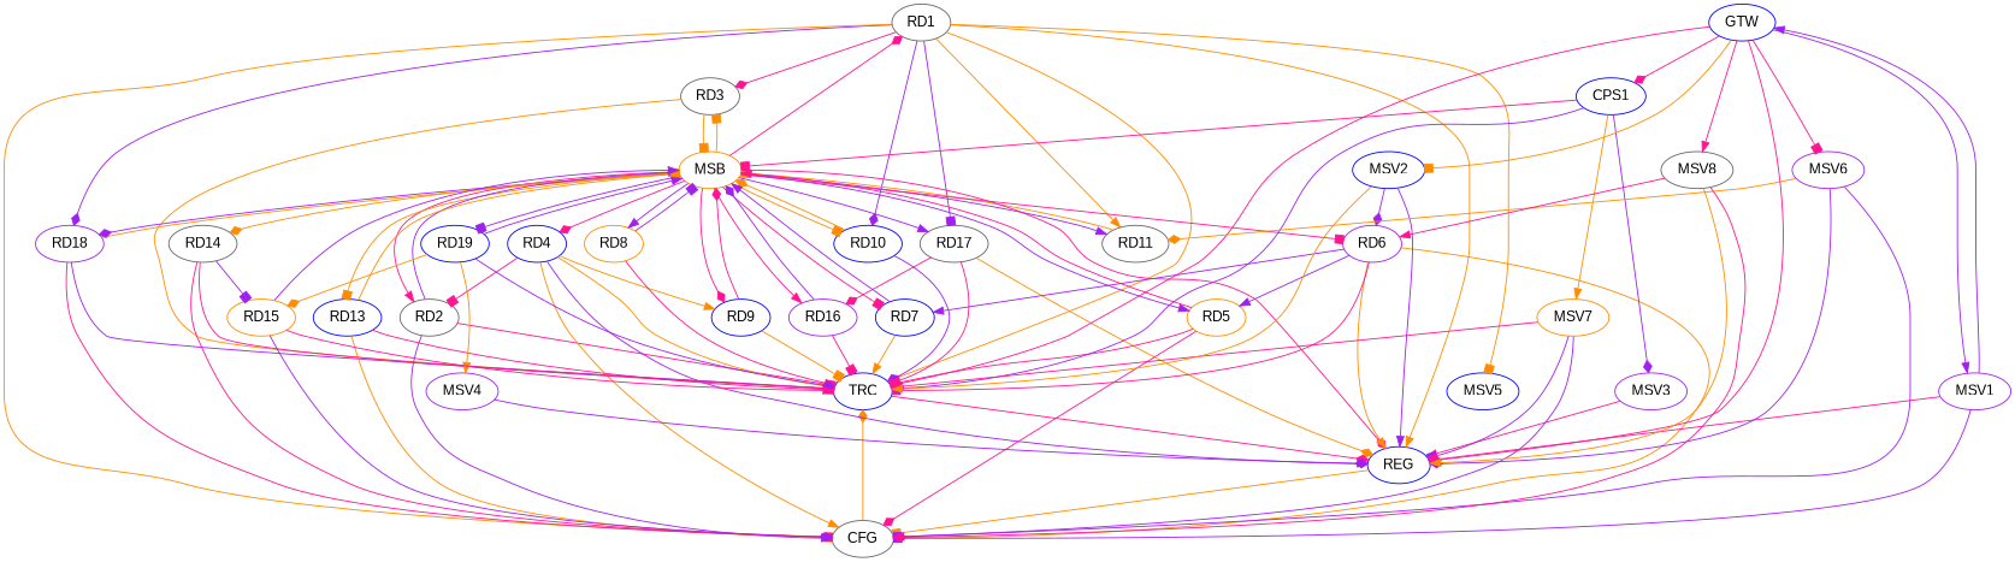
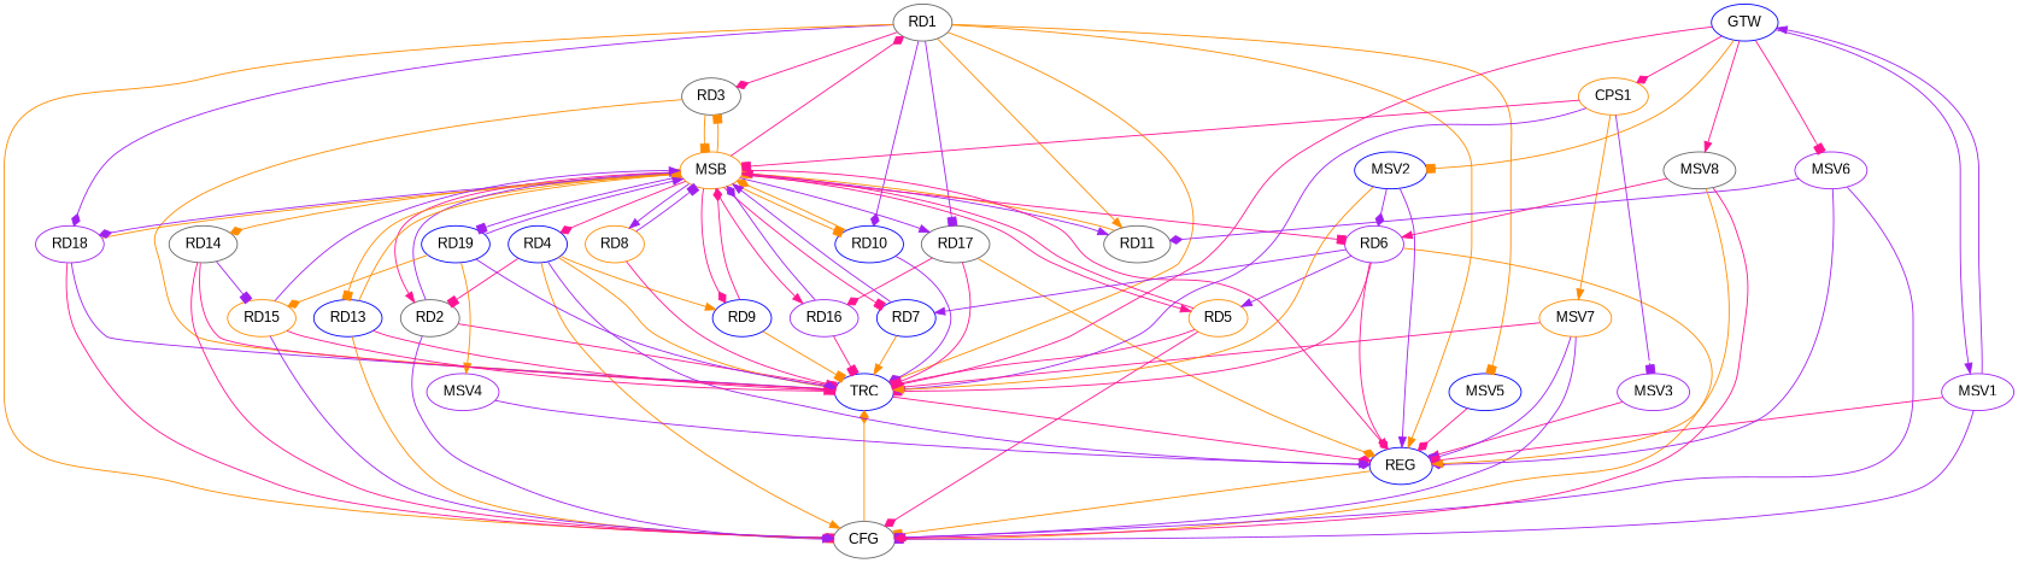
  strict digraph {
    fontname="Liberation Sans"
    node [color=blue fontname="Liberation Sans"]
    edge [arrowhead=normal color=deeppink fontname="Liberation Sans"]
    n1 [color=gray40 label=RD1]
    n2 [color=gray40 label=RD3]
    n3 [label=RD10]
    n4 [color=gray40 label=RD11]
    n5 [color=gray40 label=RD17]
    n6 [color=purple label=RD18]
    n7 [label=REG]
    n8 [color=gray40 label=CFG]
    n9 [label=TRC]
    n10 [label=MSV5]
    n11 [color=darkorange label=MSB]
    n12 [color=purple label=RD16]
    n13 [color=gray40 label=RD2]
    n14 [label=RD4]
    n15 [label=RD9]
    n16 [color=darkorange label=RD5]
    n17 [color=purple label=RD6]
    n18 [label=RD7]
    n19 [color=darkorange label=RD8]
    n20 [label=RD13]
    n21 [color=gray40 label=RD14]
    n22 [label=RD19]
    n23 [color=darkorange label=RD15]
    n24 [color=purple label=MSV4]
-   n25 [label=CPS1]
+   n25 [color=darkorange label=CPS1]
    n26 [color=purple label=MSV3]
    n27 [color=darkorange label=MSV7]
    n28 [label=GTW]
    n29 [color=purple label=MSV1]
    n30 [label=MSV2]
    n31 [color=purple label=MSV6]
    n32 [color=gray40 label=MSV8]
    n1 -> n2 [arrowhead=diamond]
    n1 -> n3 [arrowhead=diamond color=purple]
    n1 -> n4 [color=darkorange]
    n1 -> n5 [arrowhead=box color=purple]
    n1 -> n6 [arrowhead=diamond color=purple]
    n1 -> n7 [color=darkorange]
    n1 -> n8 [arrowhead=diamond color=darkorange]
    n1 -> n9 [arrowhead=diamond color=darkorange]
    n1 -> n10 [arrowhead=box color=darkorange]
    n2 -> n9 [color=darkorange]
    n2 -> n11 [arrowhead=box color=darkorange]
    n3 -> n9 [arrowhead=diamond color=purple]
    n3 -> n11 [arrowhead=diamond color=darkorange]
    n4 -> n11 [arrowhead=box color=darkorange]
    n5 -> n7 [arrowhead=diamond color=darkorange]
    n5 -> n9
    n5 -> n12 [arrowhead=diamond]
    n6 -> n8
    n6 -> n9 [arrowhead=box color=purple]
    n6 -> n11 [arrowhead=box color=darkorange]
    n7 -> n8 [arrowhead=box color=darkorange]
    n8 -> n9 [arrowhead=diamond color=darkorange]
    n9 -> n7 [arrowhead=diamond]
-   n28 -> n7 [arrowhead=diamond]
+   n10 -> n7 [arrowhead=diamond]
    n11 -> n1 [arrowhead=diamond]
    n11 -> n2 [arrowhead=box color=darkorange]
    n11 -> n3 [arrowhead=box color=darkorange]
    n11 -> n4 [color=purple]
    n11 -> n5 [color=purple]
    n11 -> n6 [arrowhead=diamond color=purple]
    n11 -> n7 [arrowhead=diamond]
    n11 -> n12
    n11 -> n13
    n11 -> n14 [arrowhead=diamond]
    n11 -> n15 [arrowhead=diamond]
-   n11 -> n16 [color=purple]
+   n11 -> n16
    n11 -> n17 [arrowhead=box]
    n11 -> n18 [arrowhead=box]
    n11 -> n19 [color=purple]
    n11 -> n20 [arrowhead=box color=darkorange]
    n11 -> n21 [arrowhead=diamond color=darkorange]
    n11 -> n22 [arrowhead=box color=purple]
    n12 -> n9 [arrowhead=box]
    n12 -> n11 [arrowhead=diamond color=purple]
    n13 -> n8 [color=purple]
    n13 -> n9 [arrowhead=box]
    n13 -> n11 [color=purple]
    n14 -> n7 [arrowhead=diamond color=purple]
    n14 -> n8 [color=darkorange]
    n14 -> n9 [color=darkorange]
    n14 -> n13 [arrowhead=box]
    n14 -> n15 [color=darkorange]
    n15 -> n9 [arrowhead=box color=darkorange]
    n15 -> n11 [arrowhead=diamond]
    n16 -> n8 [arrowhead=diamond]
    n16 -> n9 [arrowhead=box]
    n16 -> n11
-   n17 -> n7 [color=darkorange]
+   n17 -> n7
    n17 -> n8 [arrowhead=diamond color=darkorange]
    n17 -> n9 [arrowhead=box]
    n17 -> n16 [color=purple]
    n17 -> n18 [color=purple]
    n18 -> n9 [color=darkorange]
    n18 -> n11 [color=purple]
    n19 -> n9
    n19 -> n11 [arrowhead=box color=purple]
    n20 -> n8 [arrowhead=box color=darkorange]
    n20 -> n9 [arrowhead=box]
    n20 -> n11 [arrowhead=box color=darkorange]
    n21 -> n8 [arrowhead=box]
    n21 -> n9 [arrowhead=box]
    n21 -> n23 [arrowhead=box color=purple]
    n22 -> n9 [arrowhead=diamond color=purple]
    n22 -> n11 [color=purple]
    n22 -> n23 [arrowhead=diamond color=darkorange]
    n22 -> n24 [color=darkorange]
    n23 -> n8 [arrowhead=diamond color=purple]
    n23 -> n9
    n23 -> n11 [color=purple]
    n24 -> n7 [color=purple]
    n25 -> n9 [arrowhead=diamond color=purple]
    n25 -> n11 [arrowhead=box]
-   n25 -> n26 [arrowhead=diamond color=purple]
+   n25 -> n26 [arrowhead=box color=purple]
    n25 -> n27 [color=darkorange]
    n26 -> n7
    n27 -> n7 [arrowhead=box color=purple]
    n27 -> n8 [color=purple]
    n27 -> n9 [arrowhead=diamond]
    n28 -> n9 [arrowhead=diamond]
    n28 -> n25 [arrowhead=diamond]
    n28 -> n29 [color=purple]
    n28 -> n30 [arrowhead=box color=darkorange]
    n28 -> n31 [arrowhead=box]
    n28 -> n32
    n29 -> n7 [arrowhead=box]
    n29 -> n8 [arrowhead=box color=purple]
    n29 -> n28 [color=purple]
    n30 -> n7 [color=purple]
    n30 -> n9 [color=darkorange]
    n30 -> n17 [arrowhead=diamond color=purple]
-   n31 -> n4 [arrowhead=diamond color=darkorange]
+   n31 -> n4 [arrowhead=diamond color=purple]
    n31 -> n7 [arrowhead=diamond color=purple]
    n31 -> n8 [arrowhead=box color=purple]
    n32 -> n7 [color=darkorange]
    n32 -> n8 [arrowhead=diamond]
    n32 -> n17
  }
